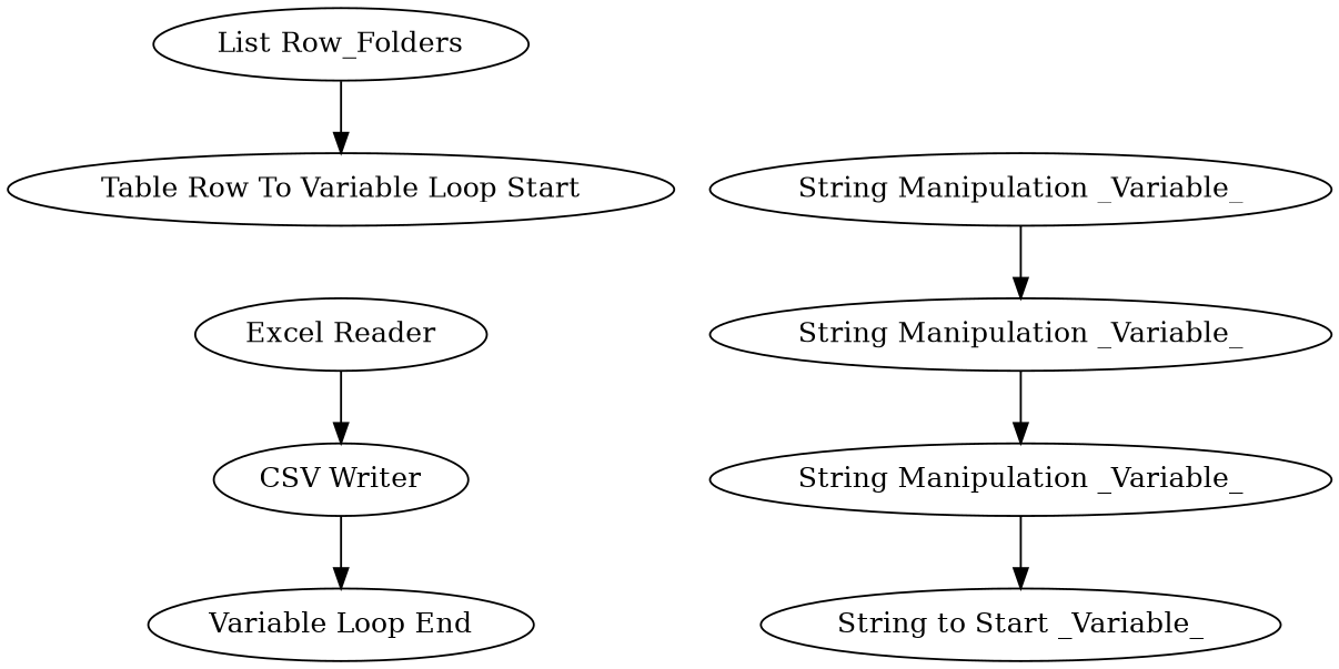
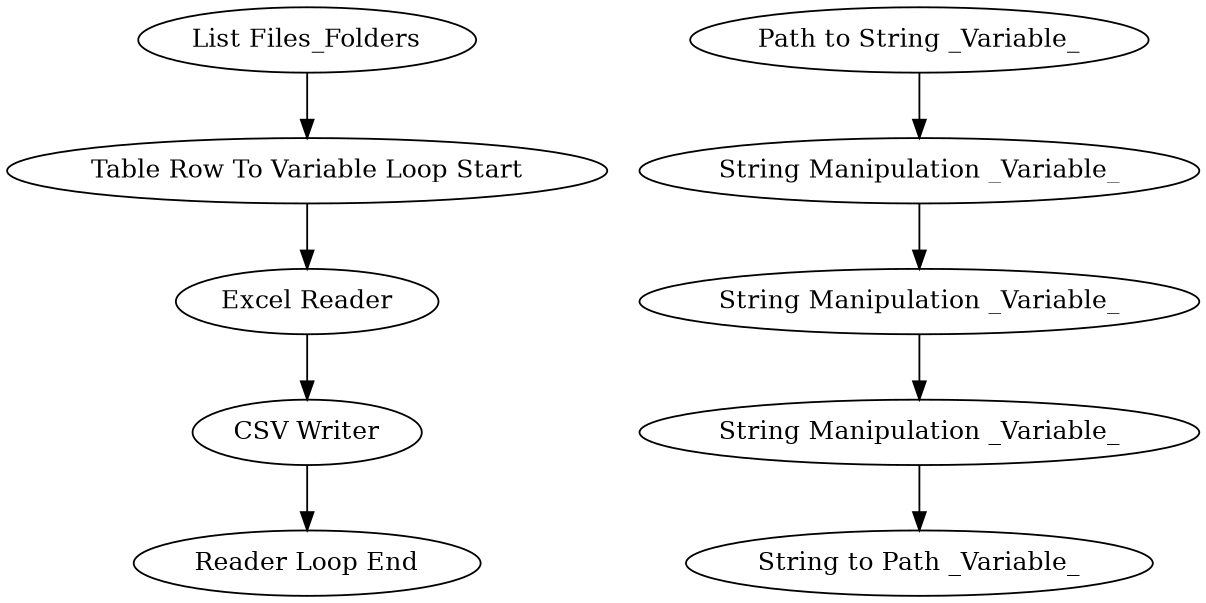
  digraph {
    rankdir=TB
-   n1 [label="List Row_Folders"]
+   n1 [label="List Files_Folders"]
    n2 [label="Table Row To Variable Loop Start"]
    n3 [label="Excel Reader"]
    n4 [label="CSV Writer"]
+   n5 [label="Path to String _Variable_"]
    n6 [label="String Manipulation _Variable_"]
-   n7 [label="Variable Loop End"]
+   n7 [label="Reader Loop End"]
    n8 [label="String Manipulation _Variable_"]
    n9 [label="String Manipulation _Variable_"]
-   n10 [label="String to Start _Variable_"]
+   n10 [label="String to Path _Variable_"]
    n1 -> n2
+   n2 -> n3
    n3 -> n4
    n4 -> n7
+   n5 -> n6
    n6 -> n8
    n8 -> n9
    n9 -> n10
  }
